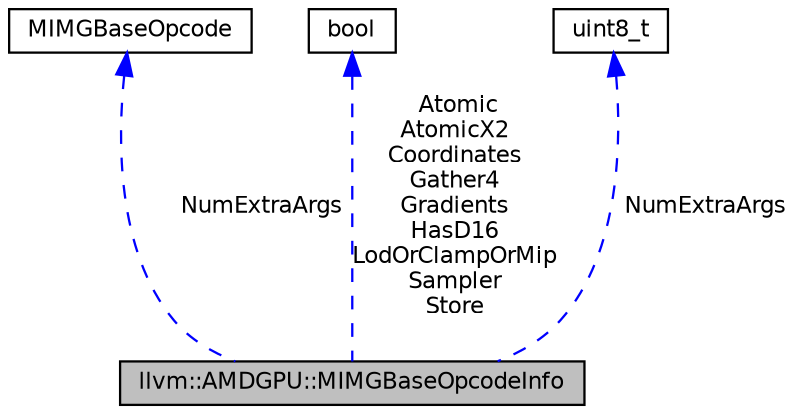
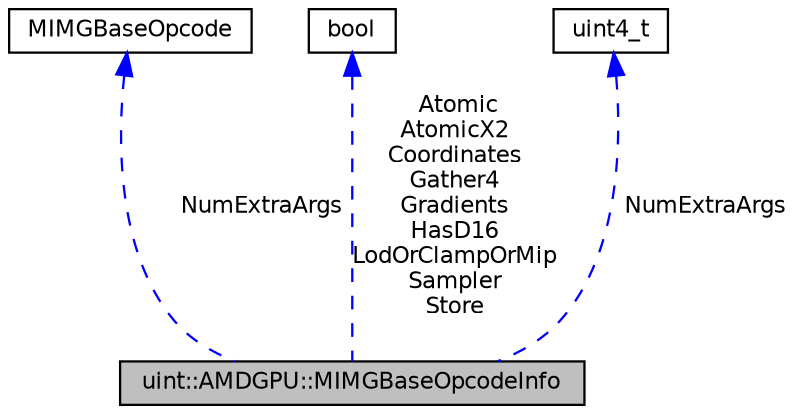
  digraph {
    node [color=black fontname=Helvetica fontsize=10 shape=box]
    edge [color=blue dir=back fontname=Helvetica fontsize=10 labelfontname=Helvetica labelfontsize=10 style=dashed]
-   n1 [fillcolor=grey75 fontcolor=black height=0.2 label="llvm::AMDGPU::MIMGBaseOpcodeInfo" style=filled width=0.4]
+   n1 [fillcolor=grey75 fontcolor=black height=0.2 label="uint::AMDGPU::MIMGBaseOpcodeInfo" style=filled width=0.4]
    n2 [height=0.2 label=MIMGBaseOpcode width=0.4]
    n3 [height=0.2 label=bool width=0.4]
-   n4 [height=0.2 label=uint8_t width=0.4]
+   n4 [height=0.2 label=uint4_t width=0.4]
    n2 -> n1 [label=" NumExtraArgs"]
    n3 -> n1 [label=" Atomic\nAtomicX2\nCoordinates\nGather4\nGradients\nHasD16\nLodOrClampOrMip\nSampler\nStore"]
    n4 -> n1 [label=" NumExtraArgs"]
  }
